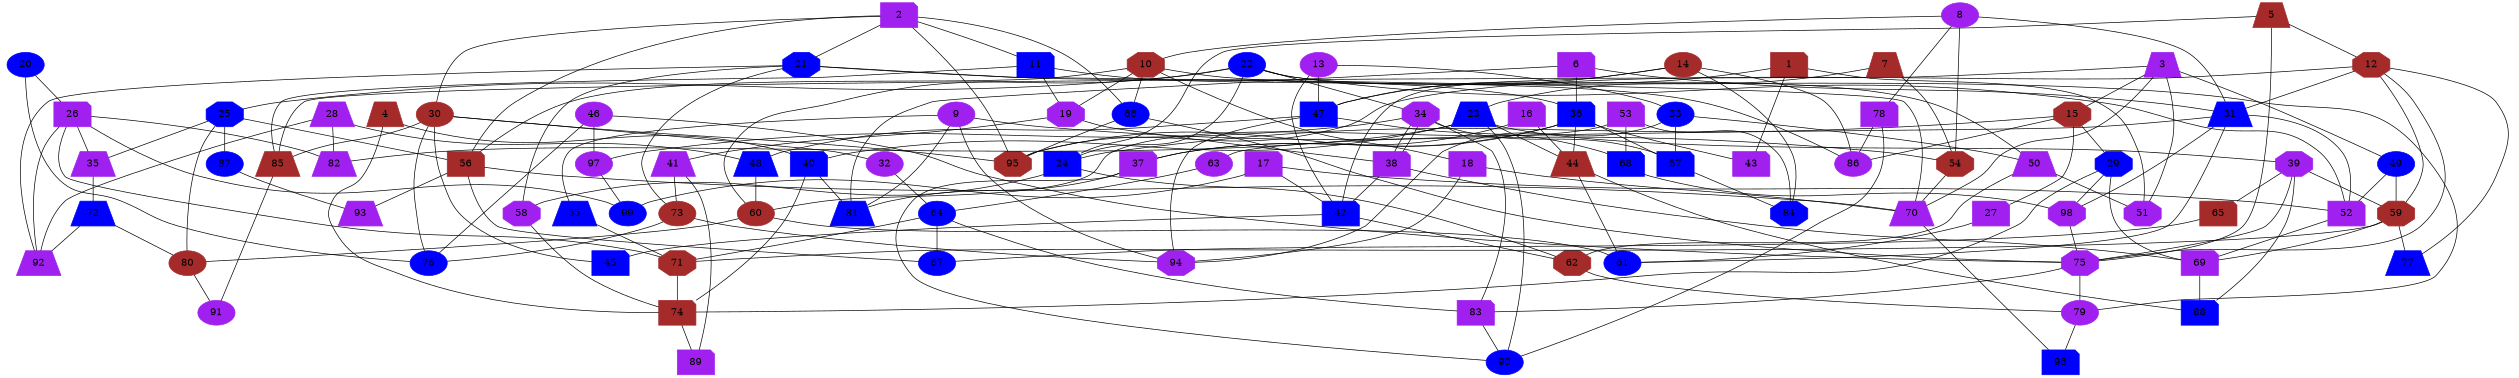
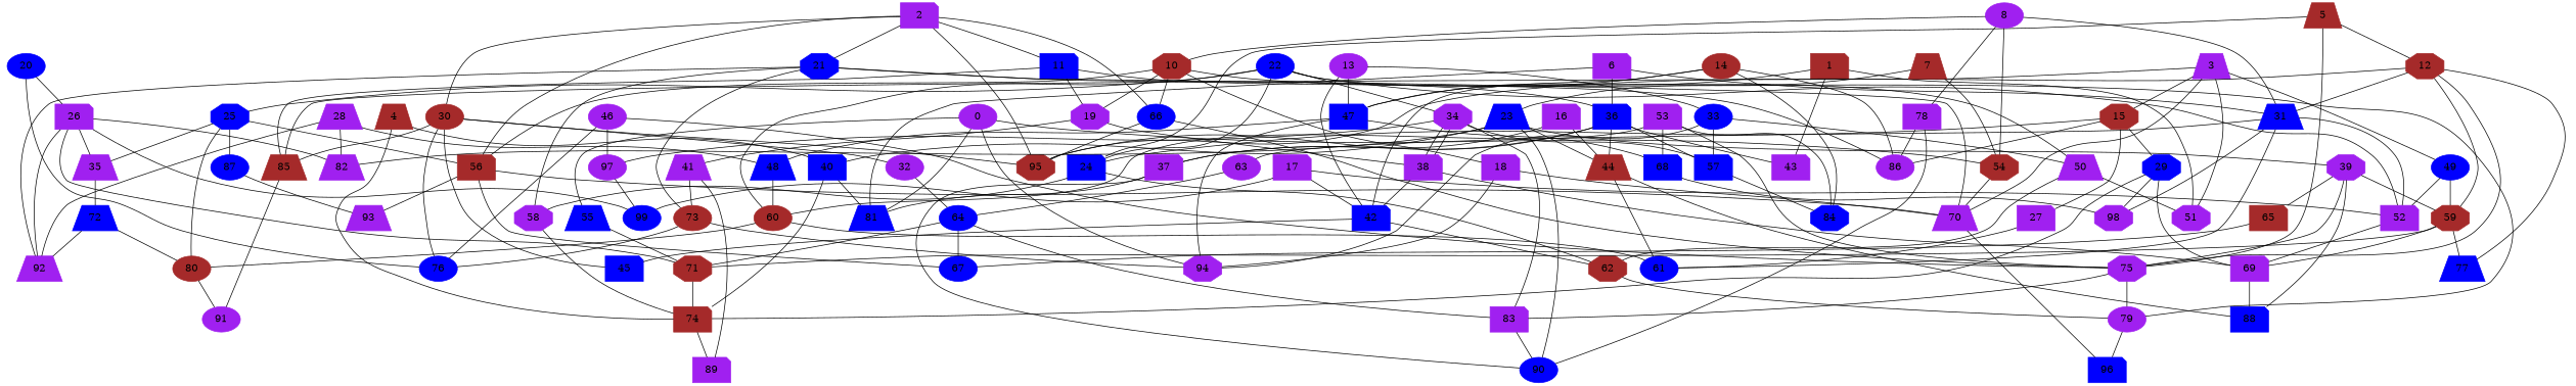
  graph {
    node [color=purple shape=note style=filled]
    1 [color=brown]
    43
    47 [color=blue]
    51 [shape=octagon]
    94 [shape=octagon]
    48 [color=blue shape=trapezium]
    68 [color=blue]
    11 [color=blue]
    2
    21 [color=blue shape=octagon]
    30 [color=brown shape=ellipse]
    56 [color=brown]
    66 [color=blue shape=ellipse]
    95 [color=brown shape=octagon]
    85 [color=brown shape=trapezium]
    19 [shape=octagon]
    86 [shape=ellipse]
    70 [shape=trapezium]
    36 [color=blue]
    58 [shape=octagon]
    73 [color=brown shape=ellipse]
    92 [shape=trapezium]
    76 [color=blue shape=ellipse]
    32 [shape=ellipse]
    45 [color=blue]
    67 [color=blue shape=ellipse]
    93 [shape=trapezium]
    75 [shape=octagon]
    3 [shape=trapezium]
    15 [color=brown shape=octagon]
    49 [color=blue shape=ellipse]
    24 [color=blue]
    27
    29 [color=blue shape=octagon]
    59 [color=brown shape=octagon]
    52
    96 [color=blue]
    91 [shape=ellipse]
    4 [color=brown shape=trapezium]
    40 [color=blue]
    74 [color=brown]
    81 [color=blue shape=trapezium]
    89
    5 [color=brown shape=trapezium]
    12 [color=brown shape=octagon]
    31 [color=blue shape=trapezium]
    77 [color=blue shape=trapezium]
    62 [color=brown shape=octagon]
    79 [shape=ellipse]
    83
    6
    61 [color=blue shape=ellipse]
    98 [shape=octagon]
    63 [shape=ellipse]
    37
    44 [color=brown shape=trapezium]
    57 [color=blue]
    7 [color=brown shape=trapezium]
    23 [color=blue shape=trapezium]
    54 [color=brown shape=octagon]
    39 [shape=octagon]
    82 [shape=trapezium]
    90 [color=blue shape=ellipse]
    8 [shape=ellipse]
    10 [color=brown shape=octagon]
    78
    18
-   9 [shape=ellipse]
+   9 [shape=ellipse label=0]
    55 [color=blue shape=trapezium]
    71 [color=brown shape=octagon]
    38
    41 [shape=trapezium]
    69
    13 [shape=ellipse]
    33 [color=blue shape=ellipse]
    42 [color=blue]
    50 [shape=trapezium]
    14 [color=brown shape=ellipse]
    84 [color=blue shape=octagon]
    16
    88 [color=blue]
    17
    99 [color=blue shape=ellipse]
    20 [color=blue shape=ellipse]
    26
    35 [shape=trapezium]
    22 [color=blue shape=ellipse]
    25 [color=blue shape=octagon]
    34 [shape=octagon]
    60 [color=brown shape=ellipse]
    80 [color=brown shape=ellipse]
    87 [color=blue shape=ellipse]
    97 [shape=ellipse]
    65 [color=brown]
    72 [color=blue shape=trapezium]
    28 [shape=trapezium]
    64 [color=blue shape=ellipse]
    46 [shape=ellipse]
    53
    1 -- 43
    1 -- 47
    1 -- 51
    47 -- 94
    47 -- 48
    47 -- 68
    48 -- 60
    68 -- 98
    11 -- 85
    11 -- 19
    11 -- 86
    2 -- 11
    2 -- 21
    2 -- 30
    2 -- 56
    2 -- 66
    2 -- 95
    21 -- 70
    21 -- 36
    21 -- 58
    21 -- 73
    21 -- 92
    30 -- 95
    30 -- 85
    30 -- 76
    30 -- 32
    30 -- 45
    56 -- 70
    56 -- 67
    56 -- 93
    66 -- 95
    66 -- 75
    85 -- 91
    19 -- 38
    19 -- 41
    70 -- 96
    36 -- 43
    36 -- 95
    36 -- 37
    36 -- 44
    36 -- 57
    58 -- 74
    73 -- 94
    73 -- 76
    32 -- 64
    75 -- 79
    75 -- 83
    3 -- 51
    3 -- 85
    3 -- 70
    3 -- 15
    3 -- 49
    15 -- 86
    15 -- 24
    15 -- 27
    15 -- 29
    49 -- 59
    49 -- 52
    24 -- 58
    24 -- 62
    27 -- 61
    29 -- 74
    29 -- 98
    29 -- 69
    59 -- 77
    59 -- 71
    59 -- 69
    52 -- 69
    4 -- 40
    4 -- 74
    40 -- 74
    40 -- 81
    74 -- 89
    5 -- 75
    5 -- 24
    5 -- 12
    12 -- 95
    12 -- 75
    12 -- 59
    12 -- 31
    12 -- 77
    31 -- 52
    31 -- 61
    31 -- 98
    31 -- 63
    62 -- 79
    79 -- 96
    83 -- 90
    6 -- 36
    6 -- 81
    6 -- 31
    63 -- 64
    37 -- 81
    37 -- 90
    44 -- 61
    44 -- 88
    57 -- 84
    7 -- 23
    7 -- 54
    23 -- 40
    23 -- 44
    23 -- 39
    23 -- 82
    23 -- 90
    54 -- 70
    39 -- 75
    39 -- 59
    39 -- 88
    39 -- 65
    8 -- 31
    8 -- 54
    8 -- 10
    8 -- 78
    10 -- 56
    10 -- 66
    10 -- 19
    10 -- 79
    10 -- 18
    78 -- 86
    78 -- 90
    18 -- 94
    18 -- 70
    9 -- 94
    9 -- 81
    9 -- 54
    9 -- 55
    55 -- 71
    71 -- 74
    38 -- 69
    38 -- 42
    41 -- 73
    41 -- 89
    69 -- 88
    13 -- 47
    13 -- 33
    13 -- 42
    33 -- 94
    33 -- 57
    33 -- 50
    42 -- 45
    42 -- 62
    50 -- 51
    50 -- 62
    14 -- 47
    14 -- 86
    14 -- 42
    14 -- 84
    16 -- 37
    16 -- 44
    17 -- 52
    17 -- 42
    17 -- 99
    20 -- 76
    20 -- 26
    26 -- 92
    26 -- 82
    26 -- 71
    26 -- 99
    26 -- 35
    35 -- 72
    22 -- 24
    22 -- 52
    22 -- 50
    22 -- 25
    22 -- 34
    22 -- 60
    25 -- 56
    25 -- 35
    25 -- 80
    25 -- 87
    34 -- 83
    34 -- 57
    34 -- 38
    34 -- 38
    34 -- 97
    60 -- 61
    60 -- 80
    80 -- 91
    87 -- 93
    97 -- 99
    65 -- 67
    72 -- 92
    72 -- 80
    28 -- 48
    28 -- 92
    28 -- 82
    64 -- 67
    64 -- 83
    64 -- 71
    46 -- 76
    46 -- 75
    46 -- 97
    53 -- 68
-   98 -- 75
+   53 -- 75
    53 -- 84
    53 -- 60
  }
